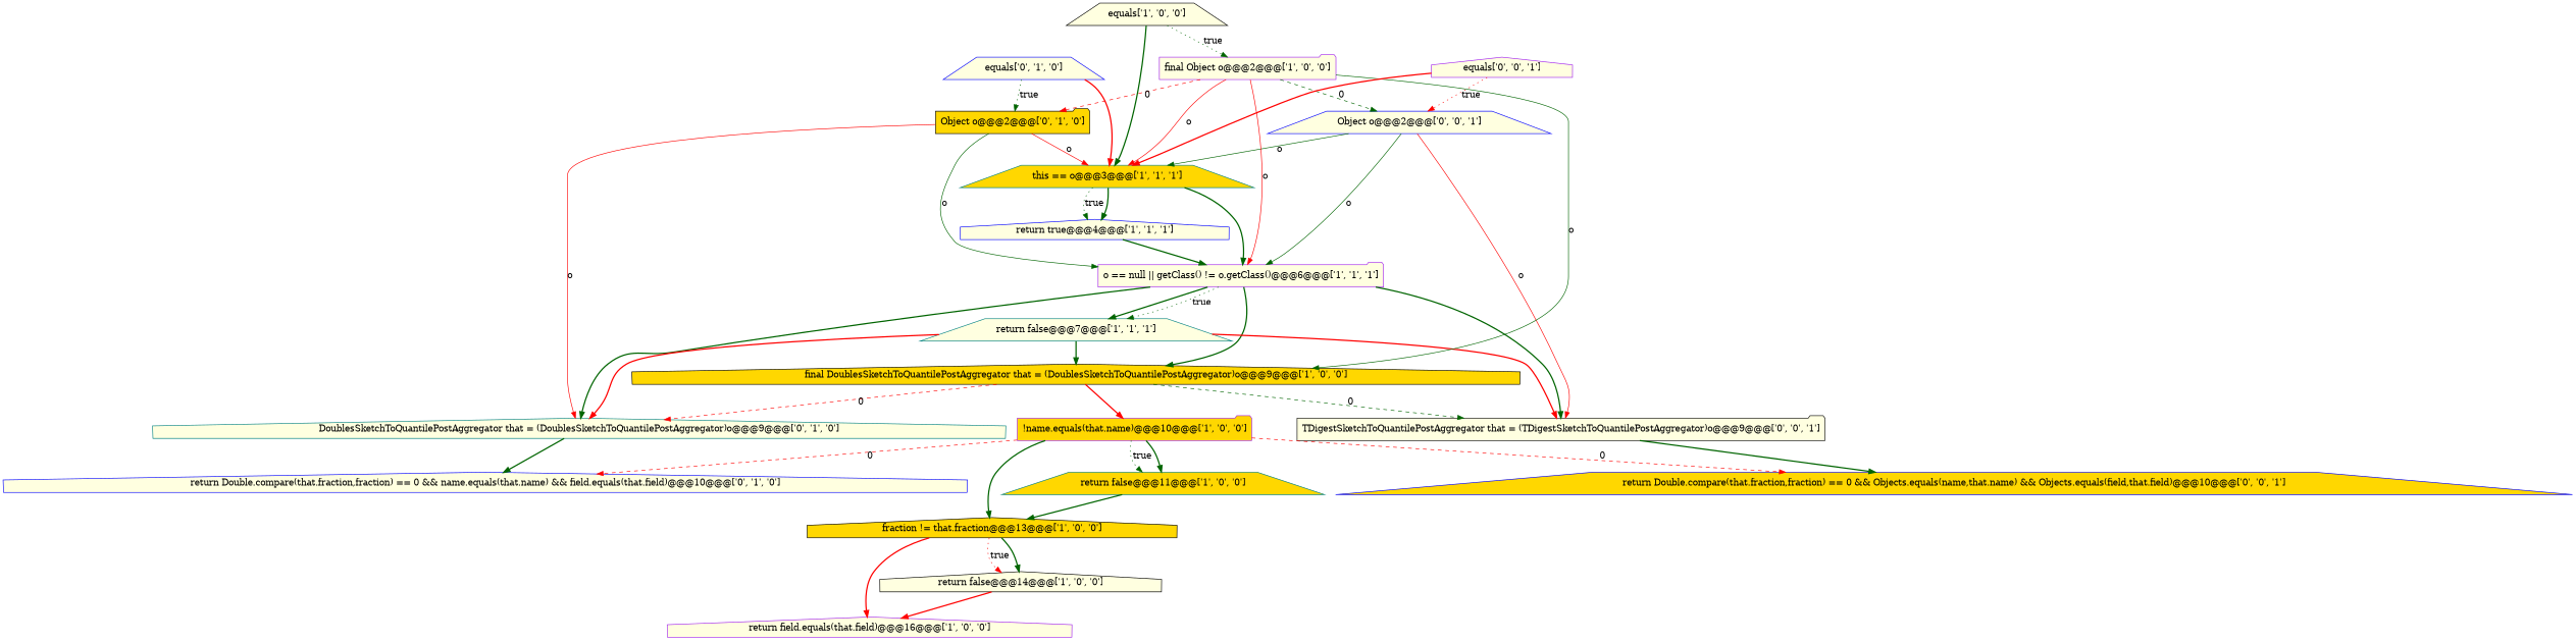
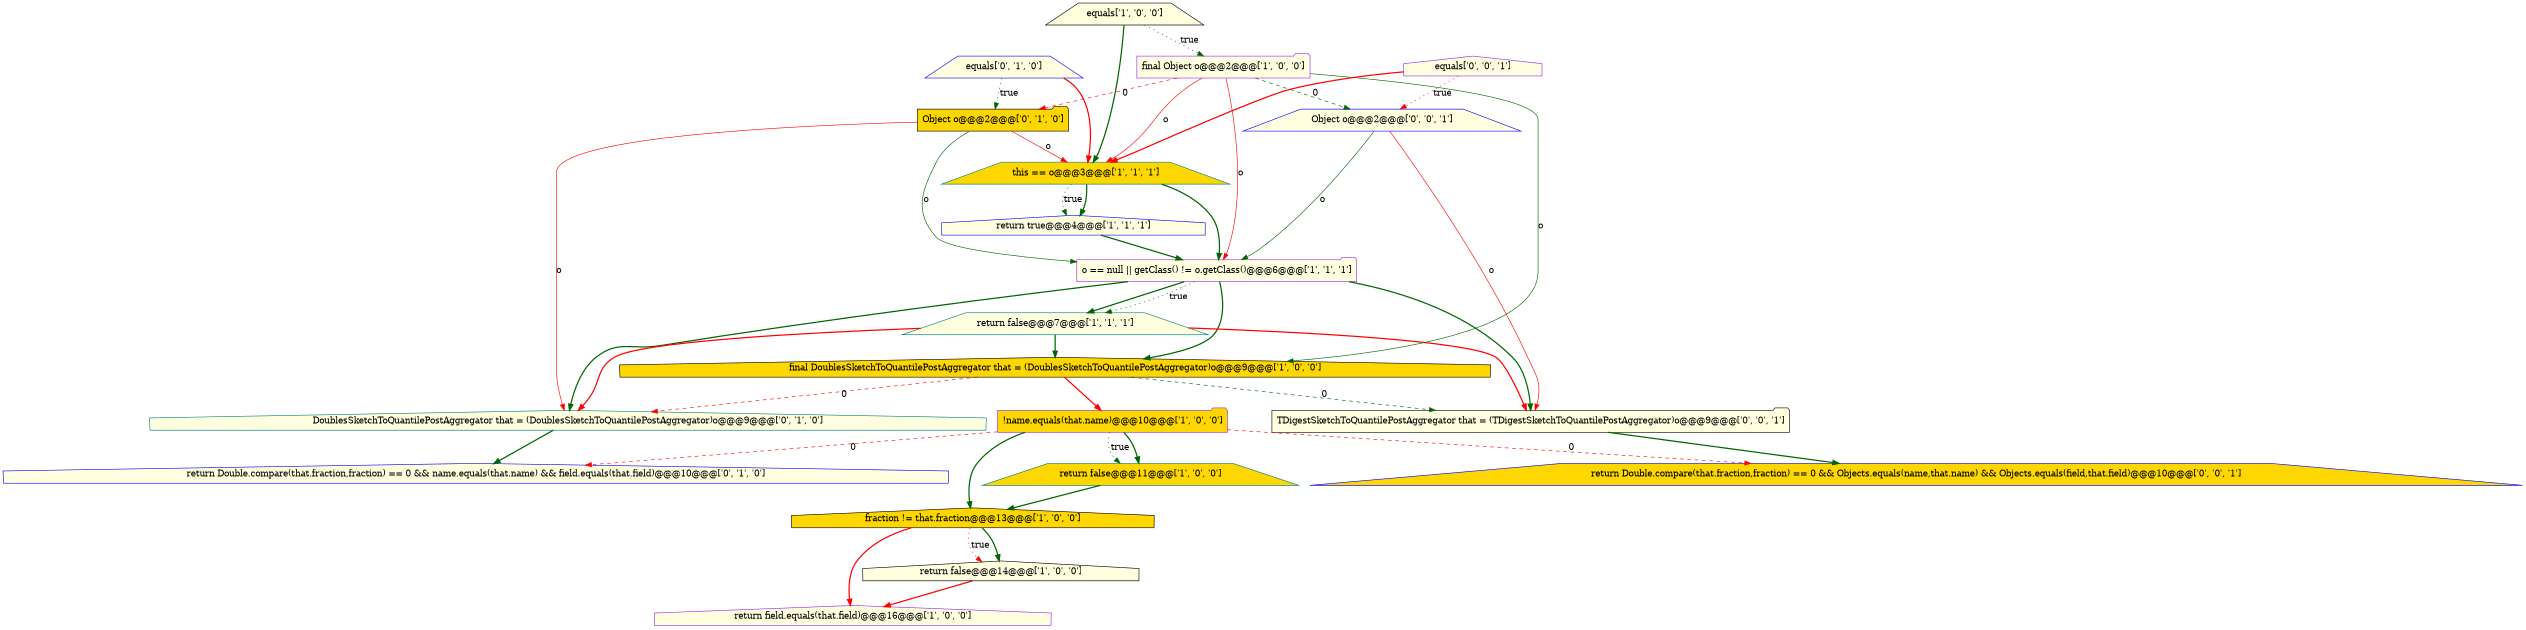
  digraph {
    node [color=black fillcolor=lightyellow shape=house style=filled]
    edge [color=darkgreen style=bold]
    n1 [color=purple label="return field.equals(that.field)@@@16@@@['1', '0', '0']"]
    n2 [fillcolor=gold label="fraction != that.fraction@@@13@@@['1', '0', '0']"]
    n3 [label="return false@@@14@@@['1', '0', '0']"]
    n4 [color=teal fillcolor=gold label="this == o@@@3@@@['1', '1', '1']" shape=trapezium]
    n5 [color=blue label="return true@@@4@@@['1', '1', '1']"]
    n6 [color=purple label="o == null || getClass() != o.getClass()@@@6@@@['1', '1', '1']" shape=folder]
    n7 [fillcolor=gold label="final DoublesSketchToQuantilePostAggregator that = (DoublesSketchToQuantilePostAggregator)o@@@9@@@['1', '0', '0']"]
    n8 [color=teal label="DoublesSketchToQuantilePostAggregator that = (DoublesSketchToQuantilePostAggregator)o@@@9@@@['0', '1', '0']"]
    n9 [label="TDigestSketchToQuantilePostAggregator that = (TDigestSketchToQuantilePostAggregator)o@@@9@@@['0', '0', '1']" shape=folder]
    n10 [color=teal label="return false@@@7@@@['1', '1', '1']" shape=trapezium]
    n11 [color=purple fillcolor=gold label="!name.equals(that.name)@@@10@@@['1', '0', '0']" shape=folder]
    n12 [color=blue label="return Double.compare(that.fraction,fraction) == 0 && name.equals(that.name) && field.equals(that.field)@@@10@@@['0', '1', '0']"]
    n13 [color=blue fillcolor=gold label="return Double.compare(that.fraction,fraction) == 0 && Objects.equals(name,that.name) && Objects.equals(field,that.field)@@@10@@@['0', '0', '1']" shape=trapezium]
    n14 [color=teal fillcolor=gold label="return false@@@11@@@['1', '0', '0']" shape=trapezium]
    n15 [color=blue label="Object o@@@2@@@['0', '0', '1']" shape=trapezium]
    n16 [color=purple label="final Object o@@@2@@@['1', '0', '0']" shape=folder]
    n17 [fillcolor=gold label="Object o@@@2@@@['0', '1', '0']" shape=folder]
    n18 [color=purple label="equals['0', '0', '1']"]
    n19 [label="equals['1', '0', '0']" shape=trapezium]
    n20 [color=blue label="equals['0', '1', '0']" shape=trapezium]
    n2 -> n1 [color=red]
    n2 -> n3
    n2 -> n3 [color=red label=true style=dotted]
    n3 -> n1 [color=red]
    n4 -> n5
    n4 -> n5 [label=true style=dotted]
    n4 -> n6
    n5 -> n6
    n6 -> n7
    n6 -> n8
    n6 -> n9
    n6 -> n10
    n6 -> n10 [label=true style=dotted]
    n7 -> n8 [color=red label=0 style=dashed]
    n7 -> n9 [label=0 style=dashed]
    n7 -> n11 [color=red]
    n8 -> n12
    n9 -> n13
    n10 -> n7
    n10 -> n8 [color=red]
    n10 -> n9 [color=red]
    n11 -> n2
    n11 -> n12 [color=red label=0 style=dashed]
    n11 -> n13 [color=red label=0 style=dashed]
    n11 -> n14
    n11 -> n14 [label=true style=dotted]
    n14 -> n2
-   n15 -> n4 [label=o style=solid]
    n15 -> n6 [label=o style=solid]
    n15 -> n9 [color=red label=o style=solid]
    n16 -> n4 [color=red label=o style=solid]
    n16 -> n6 [color=red label=o style=solid]
    n16 -> n7 [label=o style=solid]
    n16 -> n15 [label=0 style=dashed]
    n16 -> n17 [color=red label=0 style=dashed]
    n17 -> n4 [color=red label=o style=solid]
    n17 -> n6 [label=o style=solid]
    n17 -> n8 [color=red label=o style=solid]
    n18 -> n4 [color=red]
    n18 -> n15 [color=red label=true style=dotted]
    n19 -> n4
    n19 -> n16 [label=true style=dotted]
    n20 -> n4 [color=red]
    n20 -> n17 [label=true style=dotted]
  }
